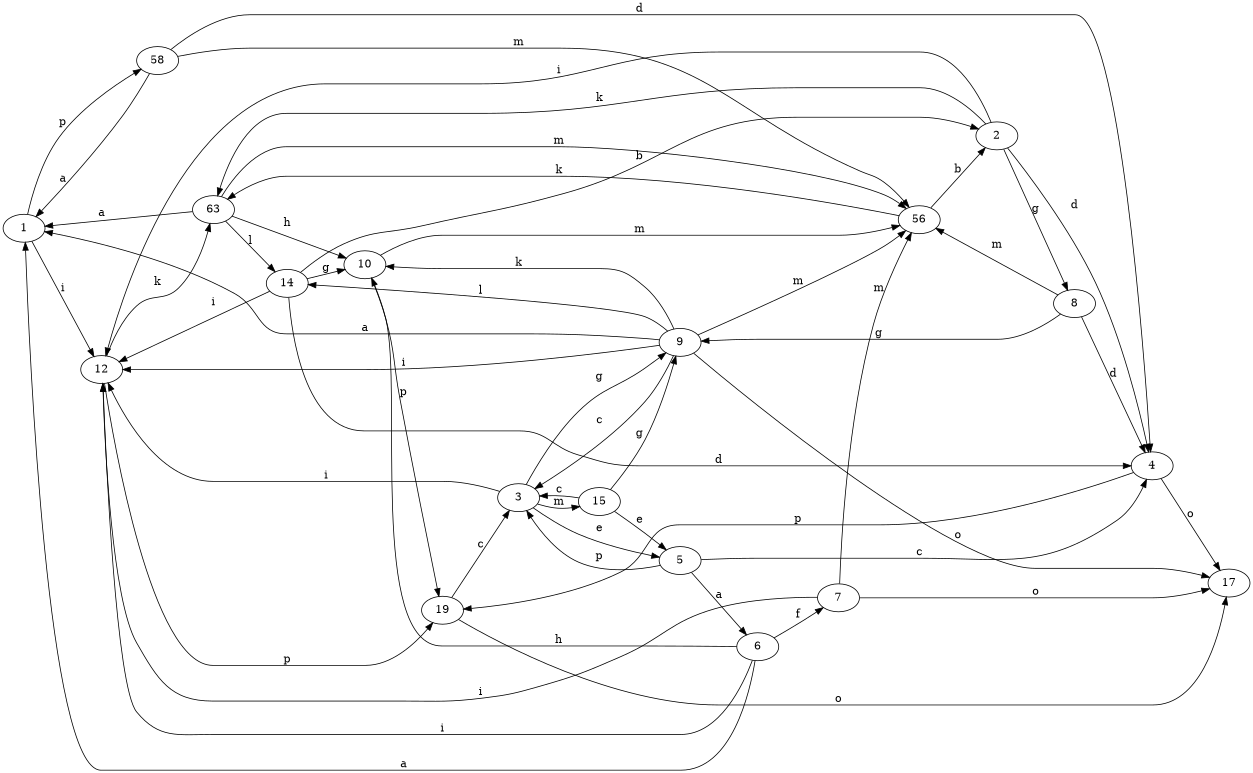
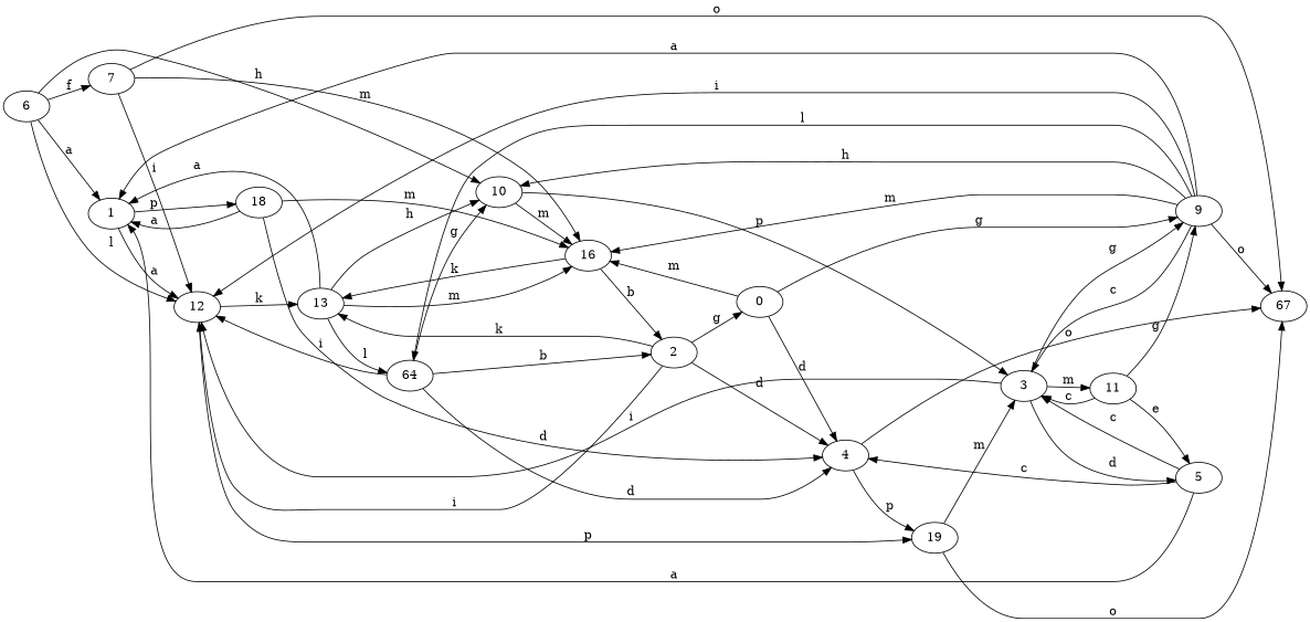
  strict digraph {
    rankdir=LR
    1
    12
-   18 [label=58]
-   13 [label=63]
+   18
+   13
    19
    4
-   16 [label=56]
+   16
    2
-   8
-   17
+   8 [label=0]
+   17 [label=67]
    9
    10
-   14
+   14 [label=64]
    3
    5
-   15
+   15 [label=11]
    6
    7
-   1 -> 12 [label=i]
+   1 -> 12 [label=a]
    1 -> 18 [label=p]
    12 -> 13 [label=k]
    12 -> 19 [label=p]
    18 -> 1 [label=a]
    18 -> 4 [label=d]
    18 -> 16 [label=m]
    13 -> 1 [label=a]
    13 -> 16 [label=m]
    13 -> 10 [label=h]
    13 -> 14 [label=l]
    19 -> 17 [label=o]
-   19 -> 3 [label=c]
+   19 -> 3 [label=m]
    4 -> 19 [label=p]
    4 -> 17 [label=o]
    16 -> 13 [label=k]
    16 -> 2 [label=b]
    2 -> 12 [label=i]
    2 -> 13 [label=k]
    2 -> 4 [label=d]
    2 -> 8 [label=g]
    8 -> 4 [label=d]
    8 -> 16 [label=m]
    8 -> 9 [label=g]
    9 -> 1 [label=a]
    9 -> 12 [label=i]
    9 -> 16 [label=m]
    9 -> 17 [label=o]
-   9 -> 10 [label=k]
+   9 -> 10 [label=h]
    9 -> 14 [label=l]
    9 -> 3 [label=c]
-   10 -> 19 [label=p]
+   10 -> 3 [label=p]
    10 -> 16 [label=m]
    14 -> 12 [label=i]
    14 -> 4 [label=d]
    14 -> 2 [label=b]
    14 -> 10 [label=g]
    3 -> 12 [label=i]
    3 -> 9 [label=g]
-   3 -> 5 [label=e]
+   3 -> 5 [label=d]
    3 -> 15 [label=m]
-   5 -> 6 [label=a]
+   5 -> 1 [label=a]
    5 -> 4 [label=c]
-   5 -> 3 [label=p]
+   5 -> 3 [label=c]
    15 -> 9 [label=g]
    15 -> 3 [label=c]
    15 -> 5 [label=e]
    6 -> 1 [label=a]
-   6 -> 12 [label=i]
+   6 -> 12 [label=l]
    6 -> 10 [label=h]
    6 -> 7 [label=f]
    7 -> 12 [label=i]
    7 -> 16 [label=m]
    7 -> 17 [label=o]
  }
